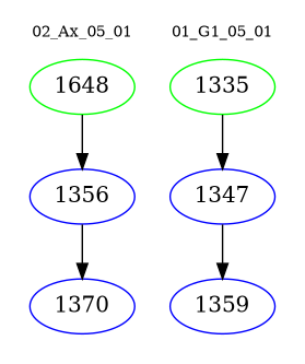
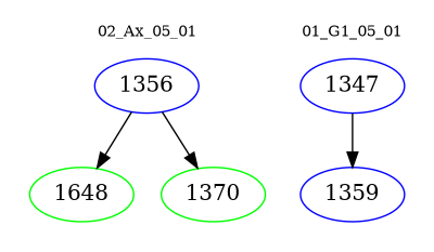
  digraph {
    fontname="DejaVu Serif"
    node [color=blue fontname="DejaVu Serif"]
    edge [color=black fontname="DejaVu Serif"]
    n1 [color=green label=1648]
    n2 [label=1356]
-   n3 [label=1370]
-   n4 [color=green label=1335]
+   n3 [color=green label=1370]
    n5 [label=1347]
    n6 [label=1359]
    subgraph cluster_1 {
      color=white
      fontsize=10
      label="02_Ax_05_01"
      n1
      n2
      n3
    }
    subgraph cluster_2 {
      color=white
      fontsize=10
      label="01_G1_05_01"
-     n4
      n5
      n6
    }
-   n1 -> n2
+   n2 -> n1
    n2 -> n3
-   n4 -> n5
    n5 -> n6
  }
